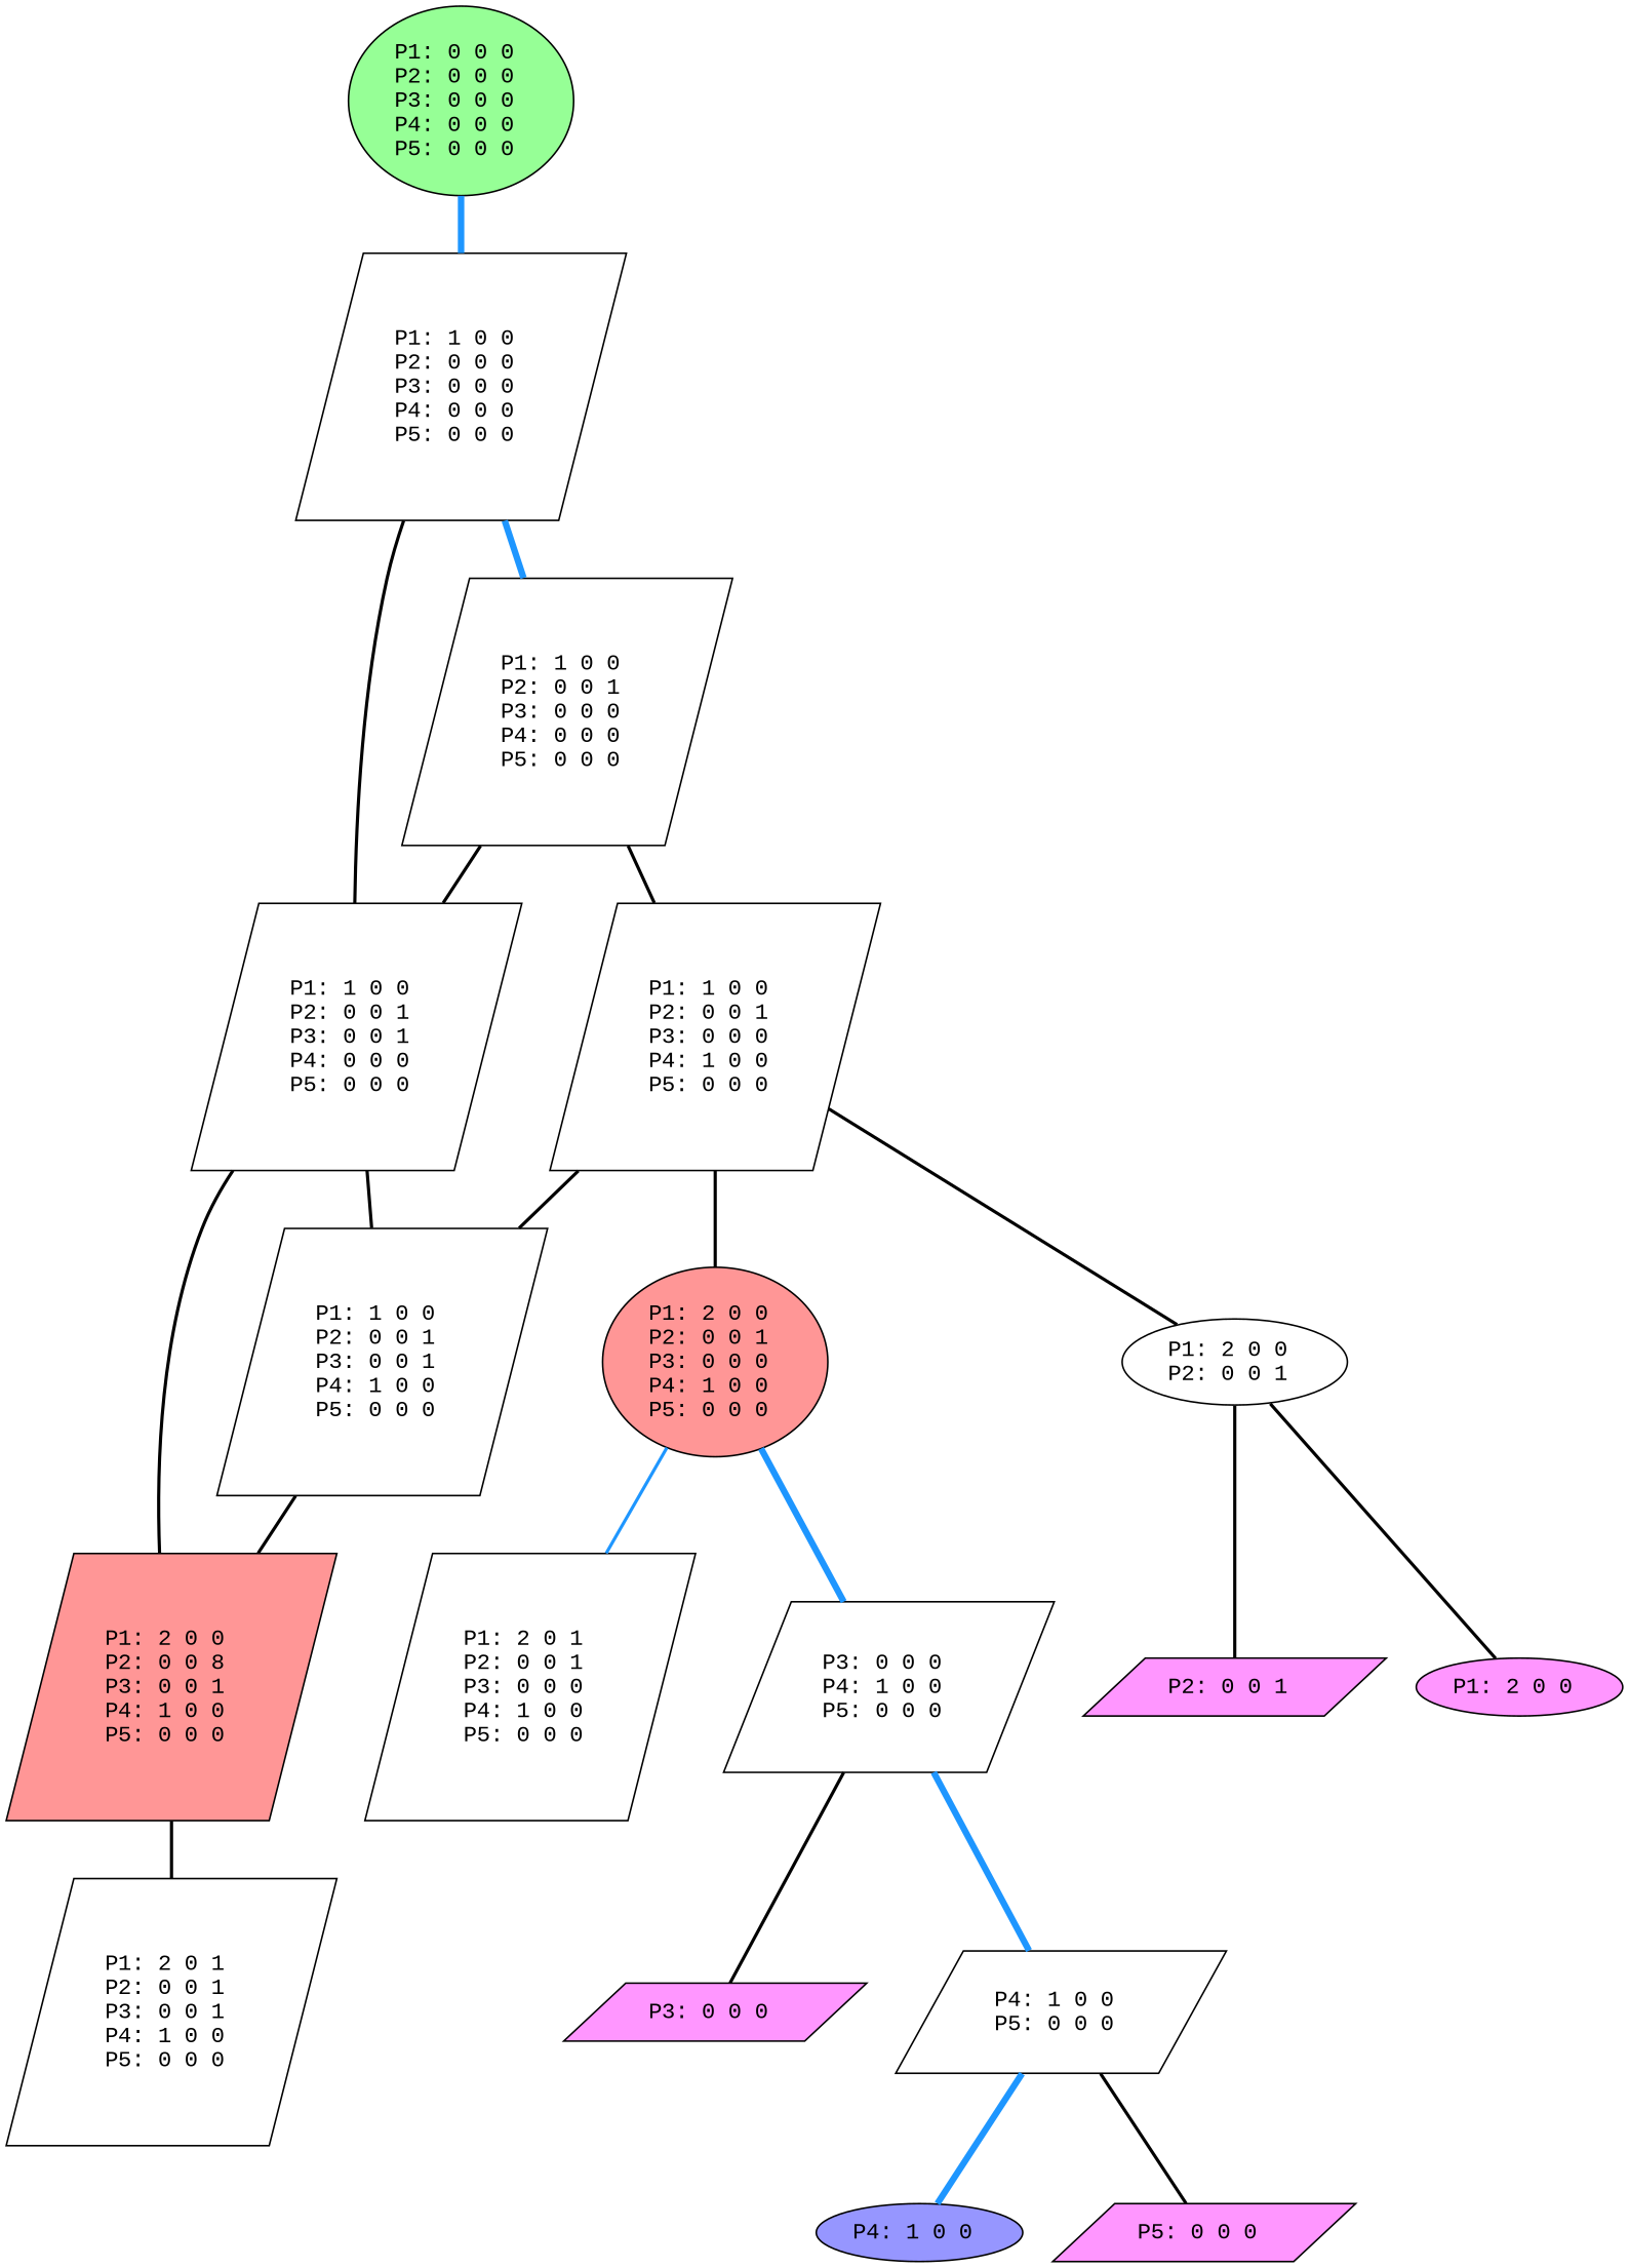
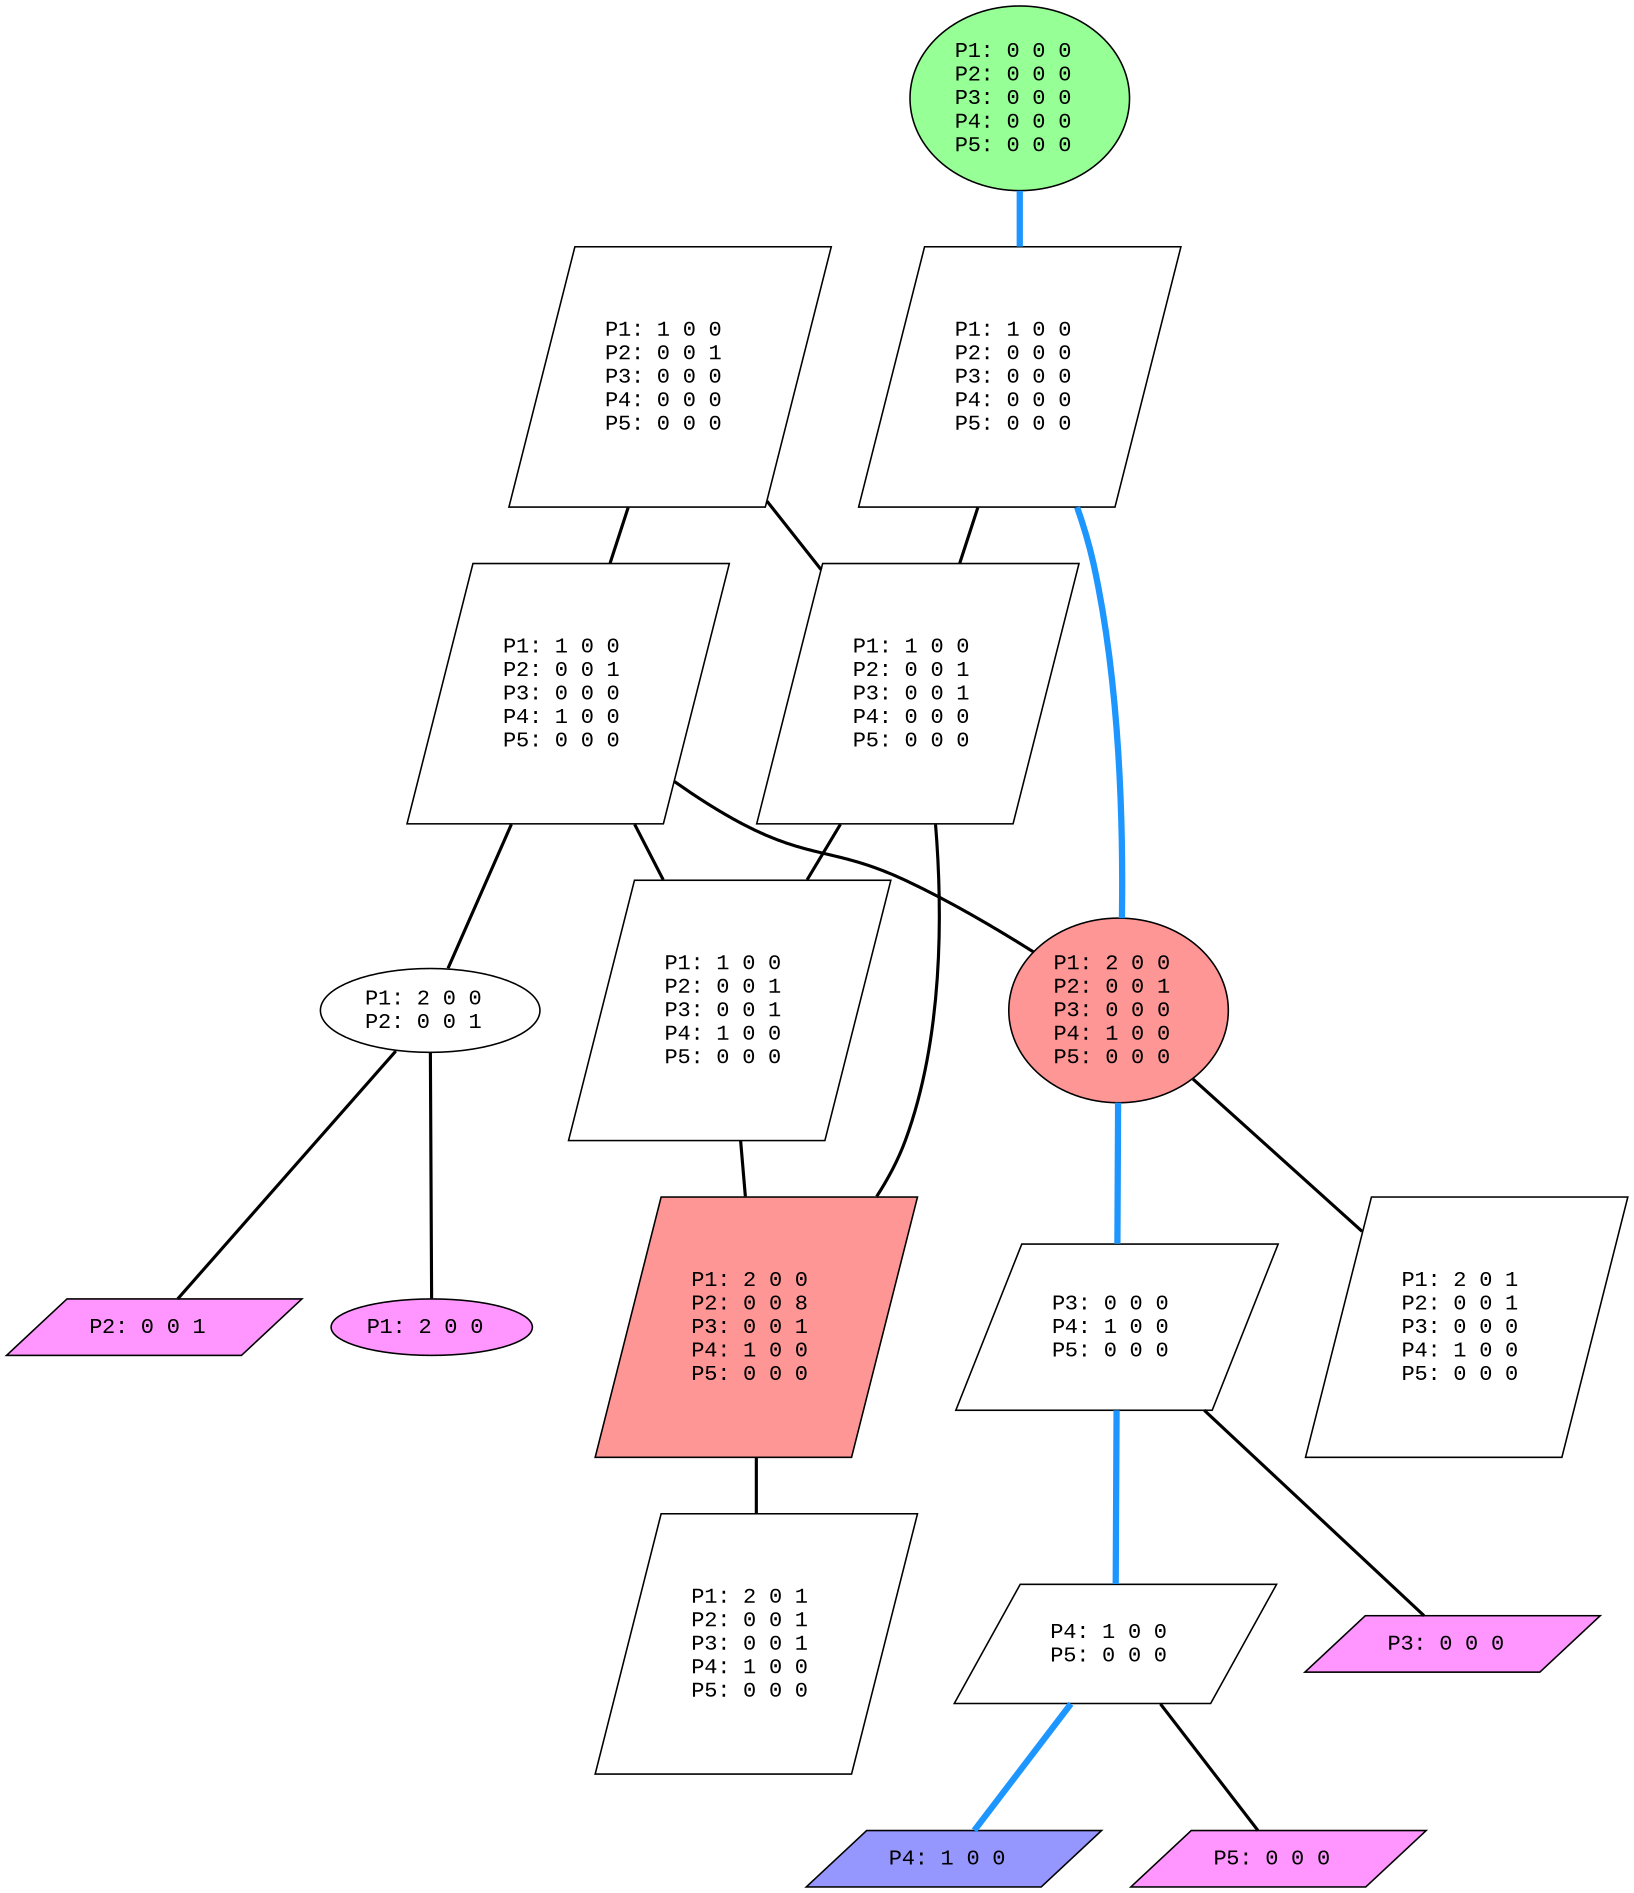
  graph {
    color=black
    fontname="Liberation Mono"
    node [fontname="Liberation Mono" shape=parallelogram]
    edge [color=black fontname="Liberation Mono" style=bold]
    n1 [fillcolor="#96FF96" label="P1: 0 0 0 \nP2: 0 0 0 \nP3: 0 0 0 \nP4: 0 0 0 \nP5: 0 0 0 \n" shape=ellipse style=filled]
    n2 [label="P1: 1 0 0 \nP2: 0 0 0 \nP3: 0 0 0 \nP4: 0 0 0 \nP5: 0 0 0 \n"]
    n3 [label="P1: 1 0 0 \nP2: 0 0 1 \nP3: 0 0 0 \nP4: 0 0 0 \nP5: 0 0 0 \n"]
    n4 [label="P1: 1 0 0 \nP2: 0 0 1 \nP3: 0 0 1 \nP4: 0 0 0 \nP5: 0 0 0 \n"]
    n5 [label="P1: 1 0 0 \nP2: 0 0 1 \nP3: 0 0 0 \nP4: 1 0 0 \nP5: 0 0 0 \n"]
    n6 [label="P1: 1 0 0 \nP2: 0 0 1 \nP3: 0 0 1 \nP4: 1 0 0 \nP5: 0 0 0 \n"]
    n7 [fillcolor="#FF9696" label="P1: 2 0 0 \nP2: 0 0 8 \nP3: 0 0 1 \nP4: 1 0 0 \nP5: 0 0 0 \n" style=filled]
    n8 [fillcolor="#FF9696" label="P1: 2 0 0 \nP2: 0 0 1 \nP3: 0 0 0 \nP4: 1 0 0 \nP5: 0 0 0 \n" shape=ellipse style=filled]
    n9 [label="P1: 2 0 0 \nP2: 0 0 1 \n" shape=ellipse]
    n10 [label="P1: 2 0 1 \nP2: 0 0 1 \nP3: 0 0 0 \nP4: 1 0 0 \nP5: 0 0 0 \n"]
    n11 [label="P3: 0 0 0 \nP4: 1 0 0 \nP5: 0 0 0 \n"]
    n12 [label="P1: 2 0 1 \nP2: 0 0 1 \nP3: 0 0 1 \nP4: 1 0 0 \nP5: 0 0 0 \n"]
    n13 [fillcolor="#FF96FF" label="P3: 0 0 0 \n" style=filled]
    n14 [label="P4: 1 0 0 \nP5: 0 0 0 \n"]
    n15 [fillcolor="#FF96FF" label="P2: 0 0 1 \n" style=filled]
    n16 [fillcolor="#FF96FF" label="P1: 2 0 0 \n" shape=ellipse style=filled]
-   n17 [fillcolor="#9696FF" label="P4: 1 0 0 \n" shape=ellipse style=filled]
+   n17 [fillcolor="#9696FF" label="P4: 1 0 0 \n" style=filled]
    n18 [fillcolor="#FF96FF" label="P5: 0 0 0 \n" style=filled]
    n1 -- n2 [color="#1E96FF" penwidth=4.0]
-   n2 -- n3 [color="#1E96FF" penwidth=4.0]
+   n2 -- n8 [color="#1E96FF" penwidth=4.0]
    n2 -- n4
    n3 -- n4
    n3 -- n5
    n4 -- n6
    n4 -- n7
    n5 -- n6
    n5 -- n8
    n5 -- n9
    n6 -- n7
    n7 -- n12
-   n8 -- n10 [color="#1E96FF"]
+   n8 -- n10
    n8 -- n11 [color="#1E96FF" penwidth=4.0]
    n9 -- n15
    n9 -- n16
    n11 -- n13
    n11 -- n14 [color="#1E96FF" penwidth=4.0]
    n14 -- n17 [color="#1E96FF" penwidth=4.0]
    n14 -- n18
  }
